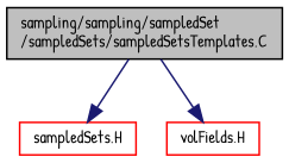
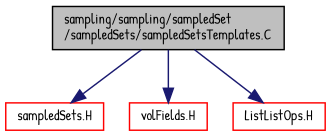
  digraph {
    fontname="Patrick Hand"
    node [color=red fontname="Patrick Hand" fontsize=10 shape=record]
    edge [color=midnightblue fontname="Patrick Hand" fontsize=10 labelfontname=FreeSans labelfontsize=10 style=solid]
    n1 [color=black fillcolor=grey75 fontcolor=black height=0.2 label="sampling/sampling/sampledSet\l/sampledSets/sampledSetsTemplates.C" style=filled width=0.4]
    n2 [height=0.2 label="sampledSets.H" width=0.4]
    n3 [height=0.2 label="volFields.H" width=0.4]
+   n4 [height=0.2 label="ListListOps.H" width=0.4]
    n1 -> n2
    n1 -> n3
+   n1 -> n4
  }
